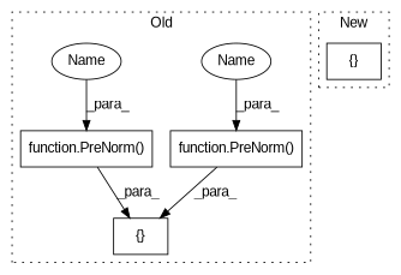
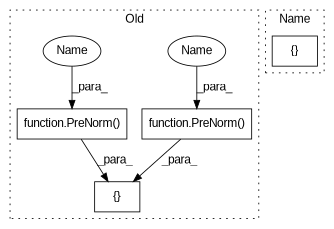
  digraph {
    fontname="Liberation Sans"
    node [a=75 l="8,1" shape=box fontname="Liberation Sans"]
    edge [fontname="Liberation Sans"]
    n1 [label="function.PreNorm()" s="5770,5787"]
    n2 [label="function.PreNorm()" s="5816,5831"]
    n3 [a=59 l="18,0" label="{}" s="5743,5833"]
    n4 [a=87 l=3 label=Name s=5778 shape=ellipse]
    n5 [a=87 l=3 label=Name s=5824 shape=ellipse]
    n6 [a=59 l="18,0" label="{}" s="6396,6438"]
    subgraph cluster_1 {
      label=Old
      style=dotted
      n1
      n2
      n3
      n4
      n5
    }
    subgraph cluster_2 {
-     label=New
+     label=Name
      style=dotted
      n6
    }
    n1 -> n3 [label=_para_]
    n2 -> n3 [label=_para_]
    n4 -> n1 [label=_para_]
    n5 -> n2 [label=_para_]
  }
